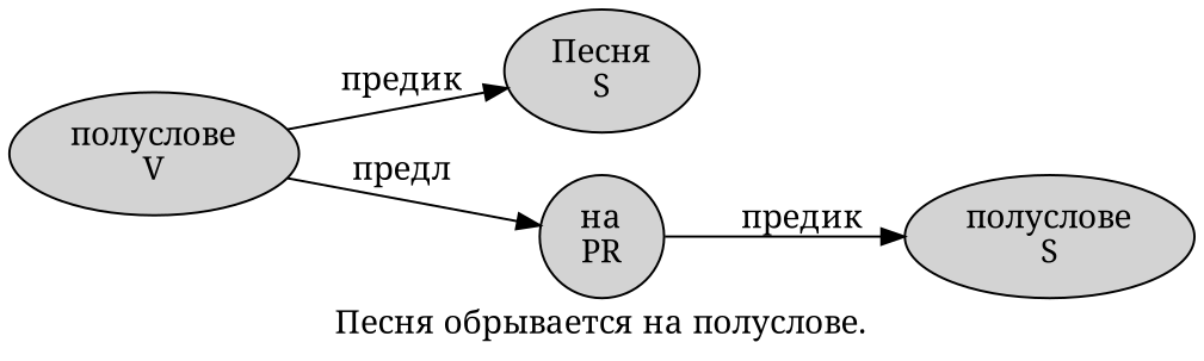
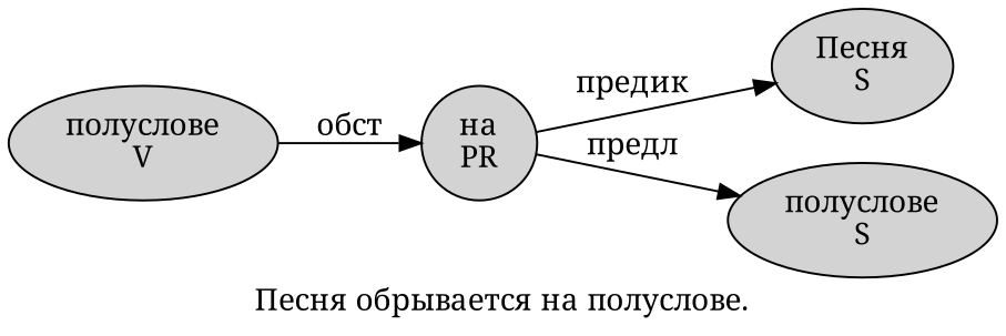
  digraph {
    fontname="Noto Serif"
    label="Песня обрывается на полуслове."
    rankdir=LR
    node [fillcolor=lightgray fontname="Noto Serif" penwidth=1 shape=ellipse style=filled]
    edge [fontname="Noto Serif"]
    n1 [label="Песня\nS"]
    n2 [label="полуслове\nV"]
    n3 [label="на\nPR"]
    n4 [label="полуслове\nS"]
-   n2 -> n1 [label="предик"]
-   n2 -> n3 [label="предл"]
-   n3 -> n4 [label="предик"]
+   n3 -> n1 [label="предик"]
+   n2 -> n3 [label="обст"]
+   n3 -> n4 [label="предл"]
  }
